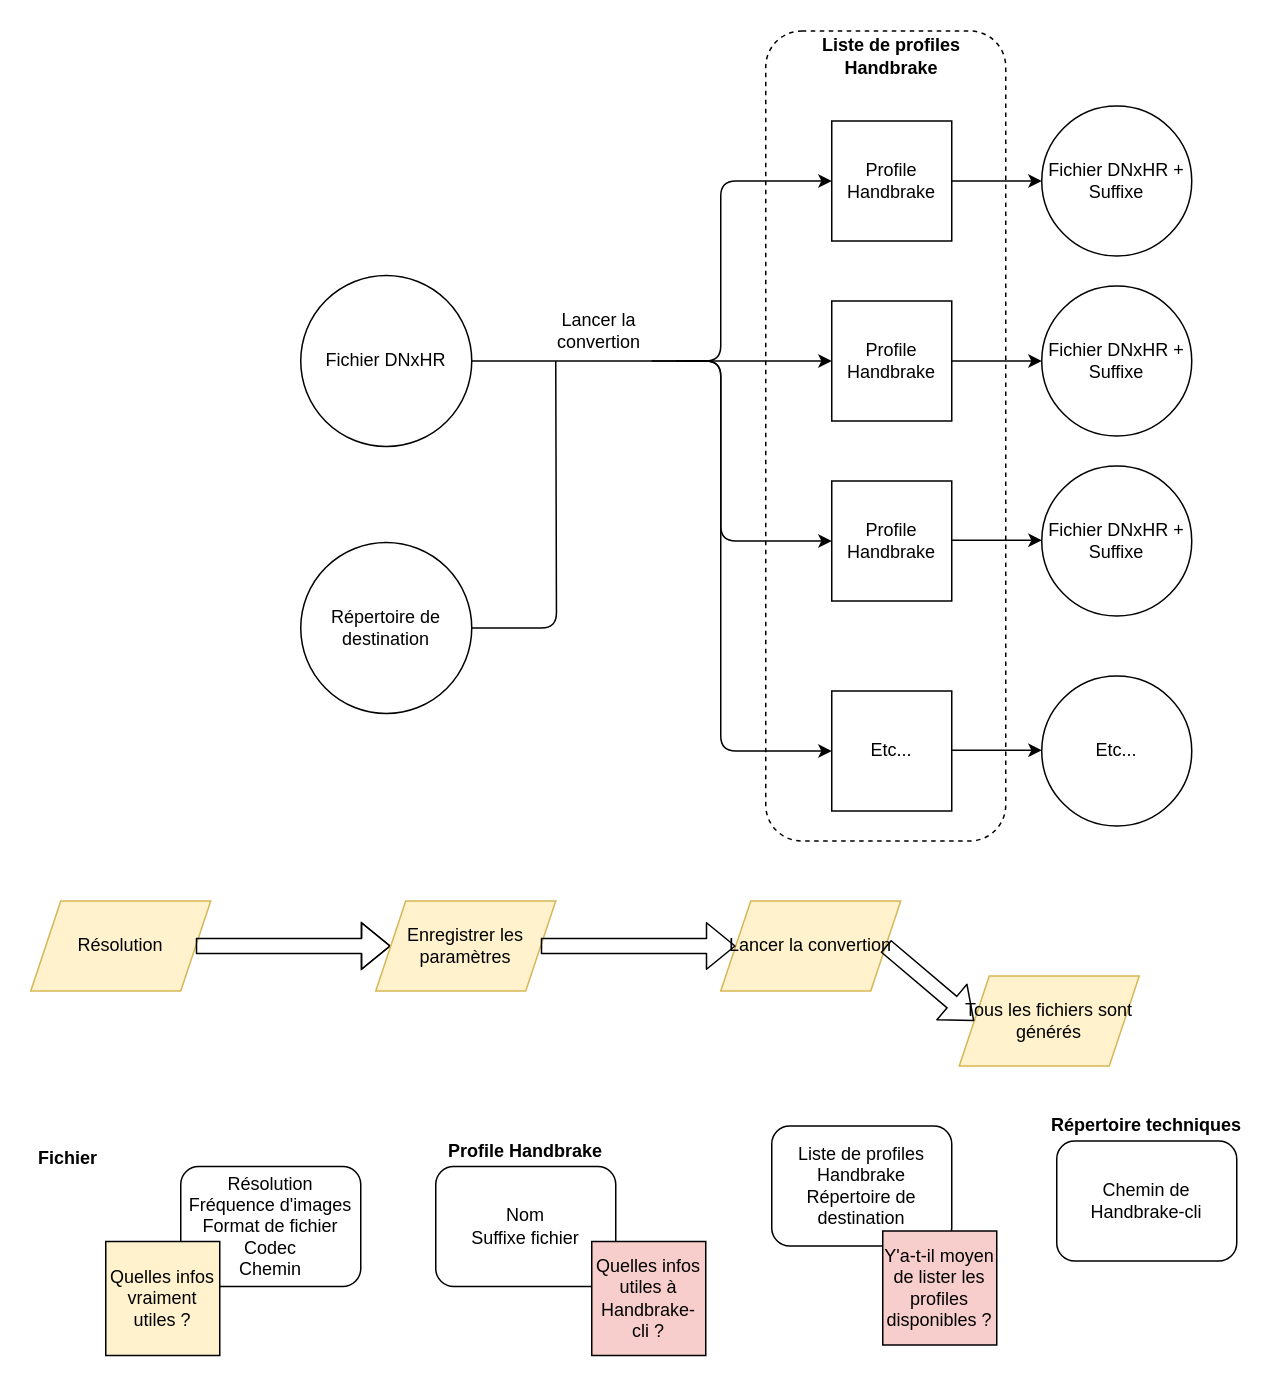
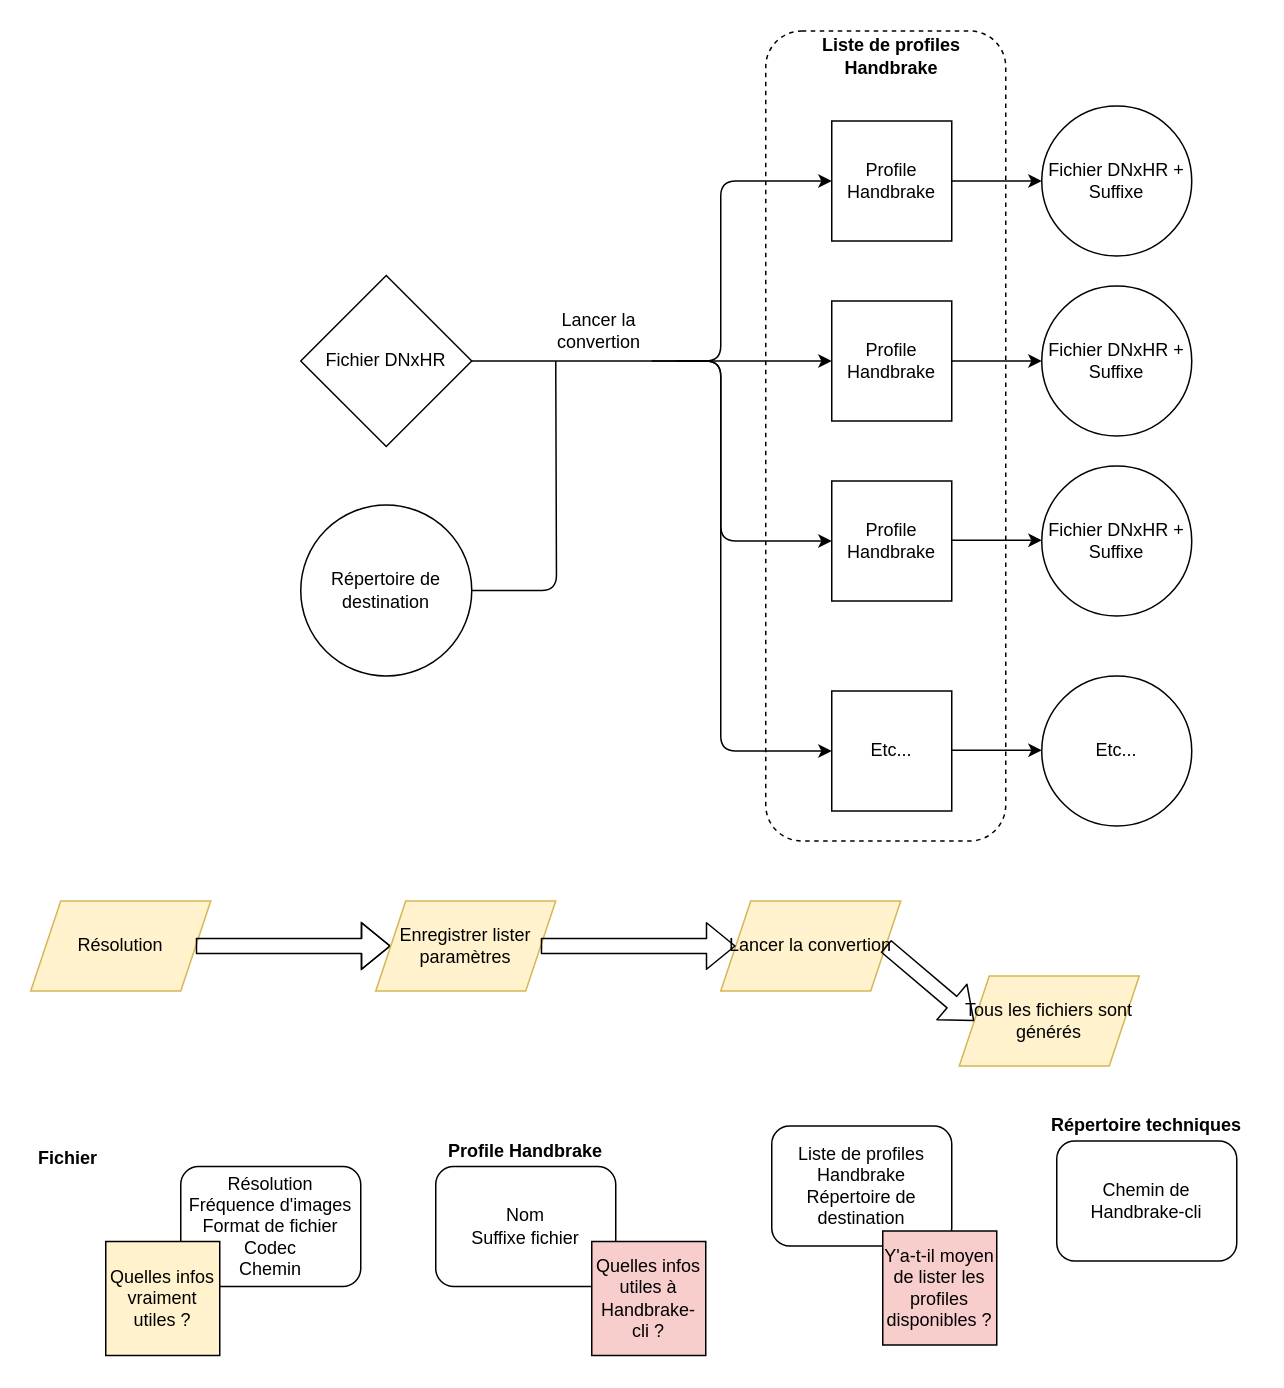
  <mxCell id="0" />
  <mxCell id="1" parent="0" />
- <mxCell id="2" value="Fichier DNxHR" style="ellipse;whiteSpace=wrap;html=1;aspect=fixed;" parent="1" vertex="1"><mxGeometry x="200" y="183" width="114" height="114" as="geometry" /></mxCell>
+ <mxCell id="2" value="Fichier DNxHR" style="rhombus;whiteSpace=wrap;html=1;aspect=fixed;" parent="1" vertex="1"><mxGeometry x="200" y="183" width="114" height="114" as="geometry" /></mxCell>
  <mxCell id="3" value="Fichier DNxHR + Suffixe" style="ellipse;whiteSpace=wrap;html=1;aspect=fixed;" parent="1" vertex="1"><mxGeometry x="694" y="70" width="100" height="100" as="geometry" /></mxCell>
  <mxCell id="4" value="" style="endArrow=classic;html=1;exitX=1;exitY=0.5;exitDx=0;exitDy=0;entryX=0;entryY=0.5;entryDx=0;entryDy=0;" parent="1" source="2" target="10" edge="1"><mxGeometry width="50" height="50" relative="1" as="geometry"><mxPoint x="464" y="470" as="sourcePoint" /><mxPoint x="524" y="240" as="targetPoint" /><Array as="points" /></mxGeometry></mxCell>
  <mxCell id="5" value="" style="endArrow=classic;html=1;edgeStyle=orthogonalEdgeStyle;" parent="1" edge="1"><mxGeometry width="50" height="50" relative="1" as="geometry"><mxPoint x="434" y="240" as="sourcePoint" /><mxPoint x="554" y="120" as="targetPoint" /><Array as="points"><mxPoint x="480" y="240" /><mxPoint x="480" y="120" /></Array></mxGeometry></mxCell>
  <mxCell id="6" value="" style="endArrow=classic;html=1;edgeStyle=orthogonalEdgeStyle;entryX=0;entryY=0.5;entryDx=0;entryDy=0;" parent="1" target="11" edge="1"><mxGeometry width="50" height="50" relative="1" as="geometry"><mxPoint x="454" y="240" as="sourcePoint" /><mxPoint x="604" y="360" as="targetPoint" /><Array as="points"><mxPoint x="480" y="240" /><mxPoint x="480" y="360" /></Array></mxGeometry></mxCell>
  <mxCell id="7" value="Lancer la convertion" style="text;html=1;strokeColor=none;fillColor=none;align=center;verticalAlign=middle;whiteSpace=wrap;rounded=0;" parent="1" vertex="1"><mxGeometry x="364" y="210" width="70" height="20" as="geometry" /></mxCell>
  <mxCell id="8" value="Profile Handbrake" style="whiteSpace=wrap;html=1;aspect=fixed;" parent="1" vertex="1"><mxGeometry x="554" y="80" width="80" height="80" as="geometry" /></mxCell>
  <mxCell id="9" value="" style="endArrow=classic;html=1;exitX=1;exitY=0.5;exitDx=0;exitDy=0;entryX=0;entryY=0.5;entryDx=0;entryDy=0;" parent="1" source="8" target="3" edge="1"><mxGeometry width="50" height="50" relative="1" as="geometry"><mxPoint x="534" y="170" as="sourcePoint" /><mxPoint x="584" y="120" as="targetPoint" /></mxGeometry></mxCell>
  <mxCell id="10" value="Profile Handbrake" style="whiteSpace=wrap;html=1;aspect=fixed;" parent="1" vertex="1"><mxGeometry x="554" y="200" width="80" height="80" as="geometry" /></mxCell>
  <mxCell id="11" value="Profile Handbrake" style="whiteSpace=wrap;html=1;aspect=fixed;" parent="1" vertex="1"><mxGeometry x="554" y="320" width="80" height="80" as="geometry" /></mxCell>
  <mxCell id="12" value="" style="endArrow=classic;html=1;exitX=1;exitY=0.5;exitDx=0;exitDy=0;entryX=0;entryY=0.5;entryDx=0;entryDy=0;" parent="1" edge="1"><mxGeometry width="50" height="50" relative="1" as="geometry"><mxPoint x="634" y="240" as="sourcePoint" /><mxPoint x="694" y="240" as="targetPoint" /></mxGeometry></mxCell>
  <mxCell id="13" value="" style="endArrow=classic;html=1;exitX=1;exitY=0.5;exitDx=0;exitDy=0;entryX=0;entryY=0.5;entryDx=0;entryDy=0;" parent="1" edge="1"><mxGeometry width="50" height="50" relative="1" as="geometry"><mxPoint x="634" y="359.5" as="sourcePoint" /><mxPoint x="694" y="359.5" as="targetPoint" /></mxGeometry></mxCell>
  <mxCell id="14" value="Etc..." style="ellipse;whiteSpace=wrap;html=1;aspect=fixed;" parent="1" vertex="1"><mxGeometry x="694" y="450" width="100" height="100" as="geometry" /></mxCell>
  <mxCell id="15" value="Etc..." style="whiteSpace=wrap;html=1;aspect=fixed;" parent="1" vertex="1"><mxGeometry x="554" y="460" width="80" height="80" as="geometry" /></mxCell>
  <mxCell id="16" value="" style="endArrow=classic;html=1;exitX=1;exitY=0.5;exitDx=0;exitDy=0;entryX=0;entryY=0.5;entryDx=0;entryDy=0;" parent="1" edge="1"><mxGeometry width="50" height="50" relative="1" as="geometry"><mxPoint x="634" y="499.5" as="sourcePoint" /><mxPoint x="694" y="499.5" as="targetPoint" /></mxGeometry></mxCell>
  <mxCell id="17" value="" style="endArrow=classic;html=1;edgeStyle=orthogonalEdgeStyle;entryX=0;entryY=0.5;entryDx=0;entryDy=0;" parent="1" target="15" edge="1"><mxGeometry width="50" height="50" relative="1" as="geometry"><mxPoint x="450" y="240" as="sourcePoint" /><mxPoint x="564" y="370" as="targetPoint" /><Array as="points"><mxPoint x="480" y="240" /><mxPoint x="480" y="500" /></Array></mxGeometry></mxCell>
  <mxCell id="18" value="Tous les fichiers sont générés" style="shape=parallelogram;perimeter=parallelogramPerimeter;whiteSpace=wrap;html=1;fixedSize=1;fillColor=#fff2cc;strokeColor=#d6b656;" parent="1" vertex="1"><mxGeometry x="639" y="650" width="120" height="60" as="geometry" /></mxCell>
  <mxCell id="19" value="Lancer la convertion" style="shape=parallelogram;perimeter=parallelogramPerimeter;whiteSpace=wrap;html=1;fixedSize=1;fillColor=#fff2cc;strokeColor=#d6b656;" parent="1" vertex="1"><mxGeometry x="480" y="600" width="120" height="60" as="geometry" /></mxCell>
  <mxCell id="20" value="" style="shape=flexArrow;endArrow=classic;html=1;exitX=1;exitY=0.5;exitDx=0;exitDy=0;entryX=0;entryY=0.5;entryDx=0;entryDy=0;" parent="1" source="19" target="18" edge="1"><mxGeometry width="50" height="50" relative="1" as="geometry"><mxPoint x="420" y="460" as="sourcePoint" /><mxPoint x="470" y="410" as="targetPoint" /></mxGeometry></mxCell>
  <mxCell id="21" value="" style="rounded=1;whiteSpace=wrap;html=1;fillColor=none;dashed=1;" parent="1" vertex="1"><mxGeometry x="510" y="20" width="160" height="540" as="geometry" /></mxCell>
  <mxCell id="22" value="Liste de profiles Handbrake" style="text;html=1;strokeColor=none;fillColor=none;align=center;verticalAlign=middle;whiteSpace=wrap;rounded=0;fontStyle=1" parent="1" vertex="1"><mxGeometry x="518" y="20" width="152" height="34" as="geometry" /></mxCell>
- <mxCell id="23" value="Répertoire de destination" style="ellipse;whiteSpace=wrap;html=1;aspect=fixed;" parent="1" vertex="1"><mxGeometry x="200" y="361" width="114" height="114" as="geometry" /></mxCell>
+ <mxCell id="23" value="Répertoire de destination" style="ellipse;whiteSpace=wrap;html=1;aspect=fixed;" parent="1" vertex="1"><mxGeometry x="200" y="336" width="114" height="114" as="geometry" /></mxCell>
  <mxCell id="24" value="" style="endArrow=none;html=1;exitX=1;exitY=0.5;exitDx=0;exitDy=0;edgeStyle=orthogonalEdgeStyle;" parent="1" source="23" edge="1"><mxGeometry width="50" height="50" relative="1" as="geometry"><mxPoint x="350" y="380" as="sourcePoint" /><mxPoint x="370" y="240" as="targetPoint" /></mxGeometry></mxCell>
  <mxCell id="25" value="Fichier DNxHR&amp;nbsp;+ Suffixe" style="ellipse;whiteSpace=wrap;html=1;aspect=fixed;" parent="1" vertex="1"><mxGeometry x="694" y="190" width="100" height="100" as="geometry" /></mxCell>
  <mxCell id="26" value="Fichier DNxHR&amp;nbsp;+ Suffixe" style="ellipse;whiteSpace=wrap;html=1;aspect=fixed;" parent="1" vertex="1"><mxGeometry x="694" y="310" width="100" height="100" as="geometry" /></mxCell>
  <mxCell id="27" value="Résolution" style="shape=parallelogram;perimeter=parallelogramPerimeter;whiteSpace=wrap;html=1;fixedSize=1;fillColor=#fff2cc;strokeColor=#d6b656;" parent="1" vertex="1"><mxGeometry y="600" width="120" height="60" as="geometry" x="20" /></mxCell>
  <mxCell id="28" value="" style="shape=flexArrow;endArrow=classic;html=1;exitX=1;exitY=0.5;exitDx=0;exitDy=0;entryX=0;entryY=0.5;entryDx=0;entryDy=0;" parent="1" source="27" target="29" edge="1"><mxGeometry width="50" height="50" relative="1" as="geometry"><mxPoint x="510" y="640" as="sourcePoint" /><mxPoint x="714" y="640" as="targetPoint" /><Array as="points"><mxPoint x="180" y="630" /><mxPoint x="240" y="630" /></Array></mxGeometry></mxCell>
- <mxCell id="29" value="Enregistrer les paramètres" style="shape=parallelogram;perimeter=parallelogramPerimeter;whiteSpace=wrap;html=1;fixedSize=1;fillColor=#fff2cc;strokeColor=#d6b656;" parent="1" vertex="1"><mxGeometry x="250" y="600" width="120" height="60" as="geometry" /></mxCell>
+ <mxCell id="29" value="Enregistrer lister paramètres" style="shape=parallelogram;perimeter=parallelogramPerimeter;whiteSpace=wrap;html=1;fixedSize=1;fillColor=#fff2cc;strokeColor=#d6b656;" parent="1" vertex="1"><mxGeometry x="250" y="600" width="120" height="60" as="geometry" /></mxCell>
  <mxCell id="30" value="" style="shape=flexArrow;endArrow=classic;html=1;exitX=1;exitY=0.5;exitDx=0;exitDy=0;entryX=0;entryY=0.5;entryDx=0;entryDy=0;" parent="1" source="29" target="19" edge="1"><mxGeometry width="50" height="50" relative="1" as="geometry"><mxPoint x="510" y="550" as="sourcePoint" /><mxPoint x="714" y="550" as="targetPoint" /></mxGeometry></mxCell>
  <mxCell id="31" value="Résolution&lt;br&gt;Fréquence d'images&lt;br&gt;Format de fichier&lt;br&gt;Codec&lt;br&gt;Chemin" style="rounded=1;whiteSpace=wrap;html=1;" parent="1" vertex="1"><mxGeometry x="120" y="777" width="120" height="80" as="geometry" /></mxCell>
  <mxCell id="32" value="&lt;b&gt;Fichier&lt;/b&gt;" style="text;html=1;strokeColor=none;fillColor=none;align=center;verticalAlign=middle;whiteSpace=wrap;rounded=0;" parent="1" vertex="1"><mxGeometry x="25" y="762" width="40" height="20" as="geometry" /></mxCell>
  <mxCell id="33" value="Nom&lt;br&gt;Suffixe fichier" style="rounded=1;whiteSpace=wrap;html=1;" parent="1" vertex="1"><mxGeometry x="290" y="777" width="120" height="80" as="geometry" /></mxCell>
  <mxCell id="34" value="&lt;b&gt;Profile Handbrake&lt;/b&gt;" style="text;html=1;strokeColor=none;fillColor=none;align=center;verticalAlign=middle;whiteSpace=wrap;rounded=0;" parent="1" vertex="1"><mxGeometry x="280" y="757" width="140" height="20" as="geometry" /></mxCell>
  <mxCell id="35" value="Quelles infos utiles à Handbrake-cli ?" style="whiteSpace=wrap;html=1;aspect=fixed;fillColor=#F8CECC;" parent="1" vertex="1"><mxGeometry x="394" y="827" width="76" height="76" as="geometry" /></mxCell>
  <mxCell id="36" value="Quelles infos vraiment utiles ?" style="whiteSpace=wrap;html=1;aspect=fixed;fillColor=#fff2cc;" parent="1" vertex="1"><mxGeometry x="70" y="827" width="76" height="76" as="geometry" /></mxCell>
  <mxCell id="37" value="Liste de profiles Handbrake&lt;br&gt;Répertoire de destination" style="rounded=1;whiteSpace=wrap;html=1;" parent="1" vertex="1"><mxGeometry x="514" y="750" width="120" height="80" as="geometry" /></mxCell>
  <mxCell id="38" value="&lt;b&gt;Répertoire techniques&lt;/b&gt;" style="text;html=1;strokeColor=none;fillColor=none;align=center;verticalAlign=middle;whiteSpace=wrap;rounded=0;" parent="1" vertex="1"><mxGeometry x="694" y="740" width="140" height="20" as="geometry" /></mxCell>
  <mxCell id="39" value="Chemin de Handbrake-cli" style="rounded=1;whiteSpace=wrap;html=1;" parent="1" vertex="1"><mxGeometry x="704" y="760" width="120" height="80" as="geometry" /></mxCell>
  <mxCell id="40" value="Y'a-t-il moyen de lister les profiles disponibles ?" style="whiteSpace=wrap;html=1;aspect=fixed;fillColor=#F8CECC;" parent="1" vertex="1"><mxGeometry x="588" y="820" width="76" height="76" as="geometry" /></mxCell>
